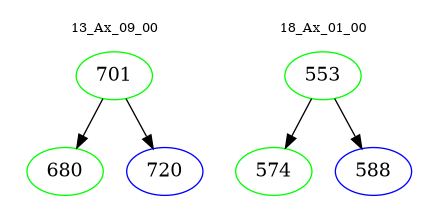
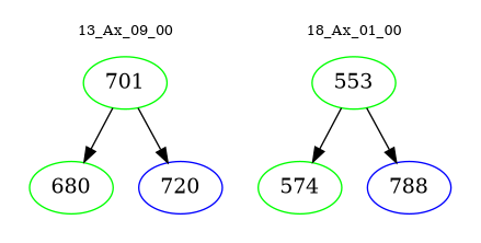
  digraph {
    node [color=green]
    edge [color=black]
    n1 [label=701]
    n2 [label=680]
    n3 [color=blue label=720]
    n4 [label=553]
    n5 [label=574]
-   n6 [color=blue label=588]
+   n6 [color=blue label=788]
    subgraph cluster_1 {
      color=white
      fontsize=10
      label="13_Ax_09_00"
      n1
      n2
      n3
    }
    subgraph cluster_2 {
      color=white
      fontsize=10
      label="18_Ax_01_00"
      n4
      n5
      n6
    }
    n1 -> n2
    n1 -> n3
    n4 -> n5
    n4 -> n6
  }
